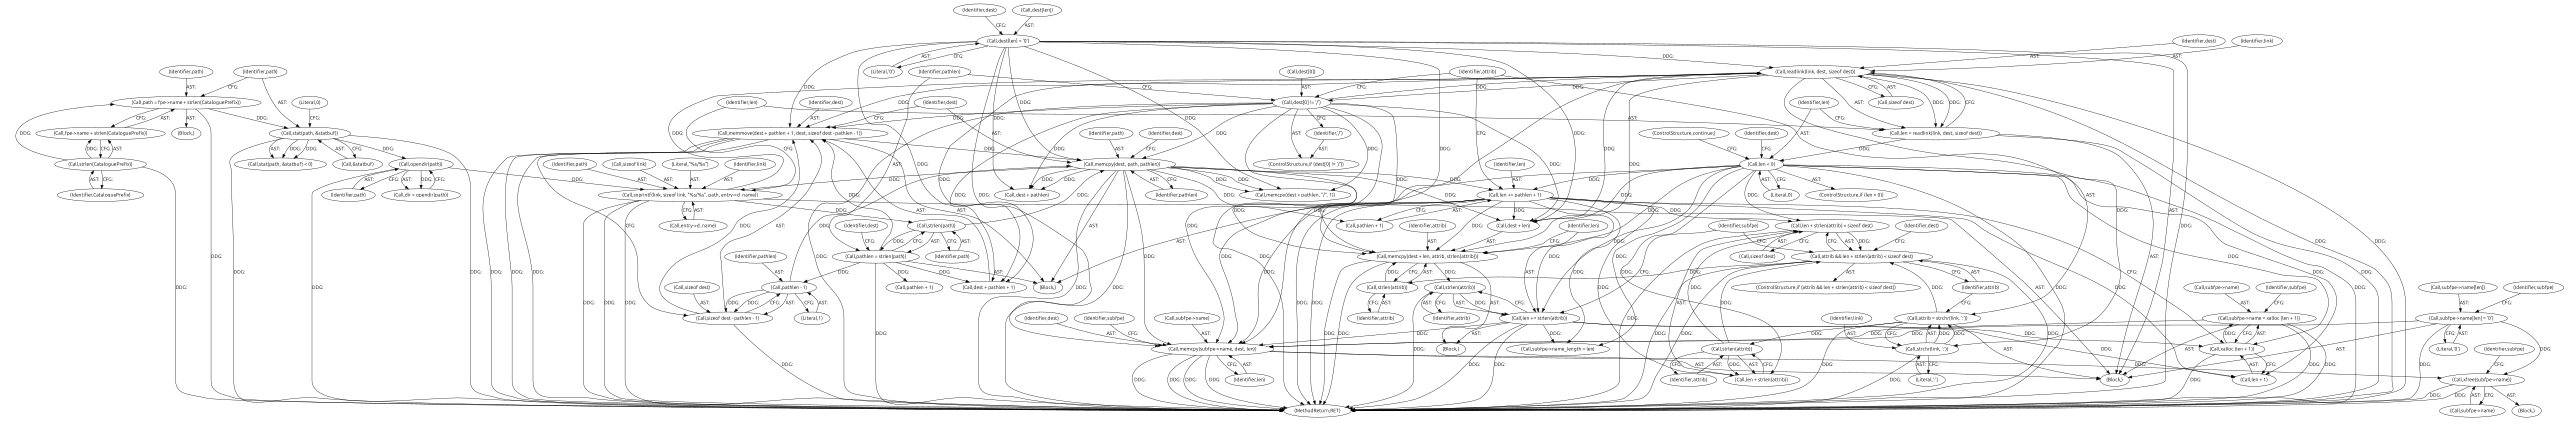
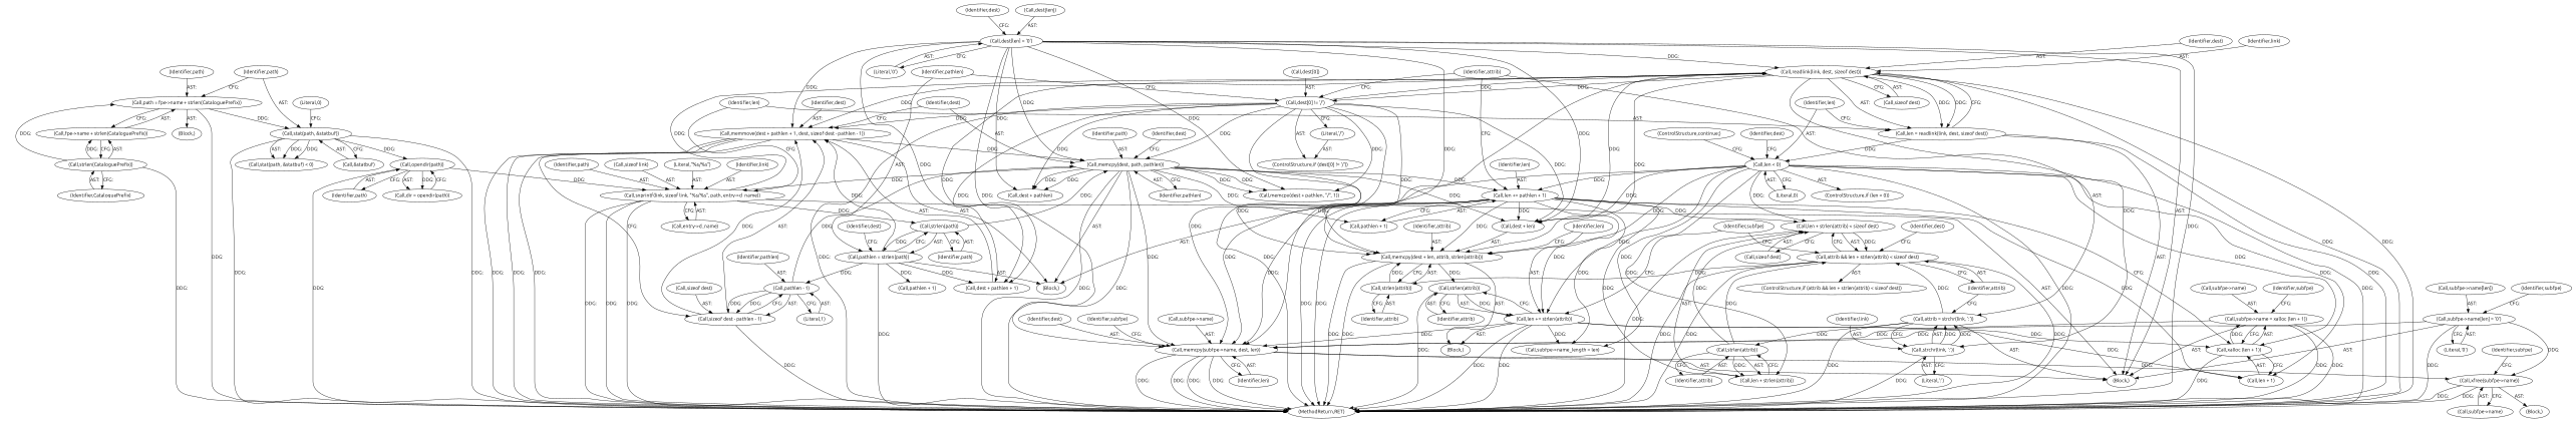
  digraph {
    fontname=Ubuntu
    node [fontname=Ubuntu]
    edge [fontname=Ubuntu]
    n1 [label="(Call,memcpy(subfpe->name, dest, len))"]
    n2 [label="(Call,xfree(subfpe->name))"]
    n3 [label="(Identifier,len)"]
    n4 [label="(Block,)"]
    n5 [label="(MethodReturn,RET)"]
    n6 [label="(Call,subfpe->name)"]
    n7 [label="(Block,)"]
    n8 [label="(Call,subfpe->name = xalloc (len + 1))"]
    n9 [label="(Call,xalloc (len + 1))"]
    n10 [label="(Call,len + 1)"]
    n11 [label="(Call,len += strlen(attrib))"]
    n12 [label="(Call,strlen(attrib))"]
    n13 [label="(Call,subfpe->name_length = len)"]
    n14 [label="(Block,)"]
    n15 [label="(Identifier,attrib)"]
    n16 [label="(Call,memcpy(dest + len, attrib, strlen(attrib)))"]
    n17 [label="(Call,strlen(attrib))"]
    n18 [label="(Identifier,attrib)"]
    n19 [label="(Call,dest[len] = '\0')"]
    n20 [label="(Call,readlink(link, dest, sizeof dest))"]
    n21 [label="(Call,memcpy(dest, path, pathlen))"]
    n22 [label="(Call,memmove(dest + pathlen + 1, dest, sizeof dest - pathlen - 1))"]
    n23 [label="(Call,dest + pathlen + 1)"]
    n24 [label="(Call,memcpy(dest + pathlen, \"/\", 1))"]
    n25 [label="(Call,dest + pathlen)"]
    n26 [label="(Literal,'\0')"]
    n27 [label="(Call,dest + len)"]
    n28 [label="(Call,dest[0] != '/')"]
    n29 [label="(Call,len = readlink(link, dest, sizeof dest))"]
    n30 [label="(Call,strchr(link, ':'))"]
    n31 [label="(Call,sizeof dest)"]
    n32 [label="(Call,snprintf(link, sizeof link, \"%s/%s\", path, entry->d_name))"]
    n33 [label="(Call,len += pathlen + 1)"]
    n34 [label="(Identifier,pathlen)"]
    n35 [label="(Block,)"]
    n36 [label="(Call,pathlen + 1)"]
    n37 [label="(Call,sizeof dest - pathlen - 1)"]
-   n38 [label="(Identifier,'/')"]
+   n38 [label="(Literal,'/')"]
    n39 [label="(ControlStructure,if (dest[0] != '/'))"]
    n40 [label="(Call,len < 0)"]
    n41 [label="(Call,attrib = strchr(link, ':'))"]
    n42 [label="(Literal,':')"]
    n43 [label="(Call,strlen(path))"]
    n44 [label="(Call,entry->d_name)"]
    n45 [label="(Call,pathlen = strlen(path))"]
    n46 [label="(Identifier,path)"]
    n47 [label="(Call,opendir(path))"]
    n48 [label="(Call,dir = opendir(path))"]
    n49 [label="(Identifier,path)"]
    n50 [label="(Call,stat(path, &statbuf))"]
    n51 [label="(Call,stat(path, &statbuf) < 0)"]
    n52 [label="(Call,&statbuf)"]
    n53 [label="(Call,path = fpe->name + strlen(CataloguePrefix))"]
    n54 [label="(Call,fpe->name + strlen(CataloguePrefix))"]
    n55 [label="(Block,)"]
    n56 [label="(Call,strlen(CataloguePrefix))"]
    n57 [label="(Identifier,CataloguePrefix)"]
    n58 [label="(Call,len + strlen(attrib) < sizeof dest)"]
    n59 [label="(Call,len + strlen(attrib))"]
    n60 [label="(Call,pathlen - 1)"]
    n61 [label="(Call,pathlen + 1)"]
    n62 [label="(Literal,1)"]
    n63 [label="(ControlStructure,if (len < 0))"]
    n64 [label="(Literal,0)"]
    n65 [label="(Call,attrib && len + strlen(attrib) < sizeof dest)"]
    n66 [label="(Call,sizeof dest)"]
    n67 [label="(Call,strlen(attrib))"]
    n68 [label="(Identifier,attrib)"]
    n69 [label="(ControlStructure,if (attrib && len + strlen(attrib) < sizeof dest))"]
    n70 [label="(Identifier,attrib)"]
    n71 [label="(Call,subfpe->name[len] = '\0')"]
    n72 [label="(Literal,'\0')"]
    n73 [label="(Call,subfpe->name)"]
    n74 [label="(Identifier,dest)"]
    n75 [label="(Identifier,pathlen)"]
    n76 [label="(Identifier,len)"]
    n77 [label="(Identifier,subfpe)"]
    n78 [label="(Identifier,pathlen)"]
    n79 [label="(Identifier,subfpe)"]
    n80 [label="(Identifier,subfpe)"]
    n81 [label="(Identifier,link)"]
    n82 [label="(Identifier,len)"]
    n83 [label="(Literal,0)"]
    n84 [label="(Identifier,attrib)"]
    n85 [label="(Identifier,attrib)"]
    n86 [label="(Identifier,subfpe)"]
    n87 [label="(Identifier,dest)"]
    n88 [label="(Identifier,path)"]
    n89 [label="(Call,sizeof dest)"]
    n90 [label="(Identifier,path)"]
    n91 [label="(Identifier,dest)"]
    n92 [label="(Identifier,dest)"]
    n93 [label="(Literal,\"%s/%s\")"]
    n94 [label="(Identifier,path)"]
    n95 [label="(Identifier,len)"]
    n96 [label="(Call,subfpe->name[len])"]
    n97 [label="(Identifier,dest)"]
    n98 [label="(Identifier,dest)"]
    n99 [label="(Identifier,len)"]
    n100 [label="(Identifier,link)"]
    n101 [label="(Identifier,link)"]
    n102 [label="(Call,subfpe->name)"]
    n103 [label="(Identifier,path)"]
    n104 [label="(Call,dest[0])"]
    n105 [label="(Identifier,dest)"]
    n106 [label="(Identifier,dest)"]
    n107 [label="(Call,dest[len])"]
    n108 [label="(Identifier,dest)"]
    n109 [label="(Identifier,subfpe)"]
    n110 [label="(ControlStructure,continue;)"]
    n111 [label="(Call,sizeof link)"]
    n1 -> n2 [label="DDG: "]
    n1 -> n3 [label="CFG: "]
    n1 -> n4 [label="AST: "]
    n1 -> n5 [label="DDG: "]
    n1 -> n5 [label="DDG: "]
    n1 -> n5 [label="DDG: "]
    n1 -> n5 [label="DDG: "]
    n2 -> n5 [label="DDG: "]
    n2 -> n5 [label="DDG: "]
    n2 -> n6 [label="CFG: "]
    n2 -> n7 [label="AST: "]
    n3 -> n1 [label="AST: "]
    n6 -> n2 [label="AST: "]
    n8 -> n1 [label="DDG: "]
    n8 -> n4 [label="AST: "]
    n8 -> n5 [label="DDG: "]
    n8 -> n5 [label="DDG: "]
    n8 -> n9 [label="CFG: "]
    n9 -> n5 [label="DDG: "]
    n9 -> n8 [label="AST: "]
    n9 -> n8 [label="DDG: "]
    n9 -> n10 [label="CFG: "]
    n10 -> n9 [label="AST: "]
    n11 -> n1 [label="DDG: "]
    n11 -> n5 [label="DDG: "]
    n11 -> n5 [label="DDG: "]
    n11 -> n9 [label="DDG: "]
    n11 -> n10 [label="DDG: "]
    n11 -> n12 [label="CFG: "]
    n11 -> n13 [label="DDG: "]
    n11 -> n14 [label="AST: "]
    n12 -> n5 [label="DDG: "]
    n12 -> n11 [label="AST: "]
    n12 -> n11 [label="DDG: "]
    n12 -> n15 [label="CFG: "]
    n15 -> n12 [label="AST: "]
    n16 -> n5 [label="DDG: "]
    n16 -> n5 [label="DDG: "]
    n16 -> n12 [label="DDG: "]
    n16 -> n14 [label="AST: "]
    n16 -> n17 [label="CFG: "]
    n17 -> n16 [label="AST: "]
    n17 -> n16 [label="DDG: "]
    n17 -> n18 [label="CFG: "]
    n18 -> n17 [label="AST: "]
    n19 -> n1 [label="DDG: "]
    n19 -> n4 [label="AST: "]
    n19 -> n5 [label="DDG: "]
    n19 -> n16 [label="DDG: "]
    n19 -> n20 [label="DDG: "]
    n19 -> n21 [label="DDG: "]
    n19 -> n22 [label="DDG: "]
    n19 -> n23 [label="DDG: "]
    n19 -> n24 [label="DDG: "]
    n19 -> n25 [label="DDG: "]
    n19 -> n26 [label="CFG: "]
    n19 -> n27 [label="DDG: "]
    n20 -> n1 [label="DDG: "]
    n20 -> n5 [label="DDG: "]
    n20 -> n5 [label="DDG: "]
    n20 -> n16 [label="DDG: "]
    n20 -> n22 [label="DDG: "]
    n20 -> n23 [label="DDG: "]
    n20 -> n27 [label="DDG: "]
    n20 -> n28 [label="DDG: "]
    n20 -> n29 [label="AST: "]
    n20 -> n29 [label="DDG: "]
    n20 -> n29 [label="DDG: "]
    n20 -> n30 [label="DDG: "]
    n20 -> n31 [label="CFG: "]
    n21 -> n1 [label="DDG: "]
    n21 -> n5 [label="DDG: "]
    n21 -> n5 [label="DDG: "]
    n21 -> n16 [label="DDG: "]
    n21 -> n24 [label="DDG: "]
    n21 -> n24 [label="DDG: "]
    n21 -> n25 [label="DDG: "]
    n21 -> n25 [label="DDG: "]
    n21 -> n27 [label="DDG: "]
    n21 -> n32 [label="DDG: "]
    n21 -> n33 [label="DDG: "]
    n21 -> n34 [label="CFG: "]
    n21 -> n35 [label="AST: "]
    n21 -> n36 [label="DDG: "]
    n22 -> n5 [label="DDG: "]
    n22 -> n5 [label="DDG: "]
    n22 -> n5 [label="DDG: "]
    n22 -> n21 [label="DDG: "]
    n22 -> n35 [label="AST: "]
    n22 -> n37 [label="CFG: "]
    n23 -> n22 [label="AST: "]
    n26 -> n19 [label="AST: "]
    n27 -> n16 [label="AST: "]
    n28 -> n1 [label="DDG: "]
    n28 -> n5 [label="DDG: "]
    n28 -> n5 [label="DDG: "]
    n28 -> n16 [label="DDG: "]
    n28 -> n20 [label="DDG: "]
    n28 -> n21 [label="DDG: "]
    n28 -> n22 [label="DDG: "]
    n28 -> n23 [label="DDG: "]
    n28 -> n24 [label="DDG: "]
    n28 -> n25 [label="DDG: "]
    n28 -> n27 [label="DDG: "]
    n28 -> n38 [label="CFG: "]
    n28 -> n39 [label="AST: "]
    n29 -> n4 [label="AST: "]
    n29 -> n5 [label="DDG: "]
    n29 -> n20 [label="CFG: "]
    n29 -> n40 [label="DDG: "]
    n30 -> n5 [label="DDG: "]
    n30 -> n41 [label="AST: "]
    n30 -> n41 [label="DDG: "]
    n30 -> n41 [label="DDG: "]
    n30 -> n42 [label="CFG: "]
    n31 -> n20 [label="AST: "]
    n32 -> n4 [label="AST: "]
    n32 -> n5 [label="DDG: "]
    n32 -> n5 [label="DDG: "]
    n32 -> n5 [label="DDG: "]
    n32 -> n20 [label="DDG: "]
    n32 -> n43 [label="DDG: "]
    n32 -> n44 [label="CFG: "]
    n33 -> n1 [label="DDG: "]
    n33 -> n5 [label="DDG: "]
    n33 -> n5 [label="DDG: "]
    n33 -> n9 [label="CFG: "]
    n33 -> n10 [label="DDG: "]
    n33 -> n11 [label="DDG: "]
    n33 -> n13 [label="DDG: "]
    n33 -> n16 [label="DDG: "]
    n33 -> n27 [label="DDG: "]
    n33 -> n35 [label="AST: "]
    n33 -> n36 [label="CFG: "]
    n33 -> n58 [label="DDG: "]
    n33 -> n59 [label="DDG: "]
    n34 -> n21 [label="AST: "]
    n36 -> n33 [label="AST: "]
    n37 -> n5 [label="DDG: "]
    n37 -> n22 [label="AST: "]
    n37 -> n22 [label="DDG: "]
    n37 -> n60 [label="CFG: "]
    n38 -> n39 [label="AST: "]
    n40 -> n1 [label="DDG: "]
    n40 -> n5 [label="DDG: "]
    n40 -> n5 [label="DDG: "]
    n40 -> n9 [label="DDG: "]
    n40 -> n10 [label="DDG: "]
    n40 -> n11 [label="DDG: "]
    n40 -> n13 [label="DDG: "]
    n40 -> n16 [label="DDG: "]
    n40 -> n27 [label="DDG: "]
    n40 -> n33 [label="DDG: "]
    n40 -> n58 [label="DDG: "]
    n40 -> n59 [label="DDG: "]
    n40 -> n63 [label="AST: "]
    n40 -> n64 [label="CFG: "]
    n41 -> n4 [label="AST: "]
    n41 -> n5 [label="DDG: "]
    n41 -> n30 [label="CFG: "]
    n41 -> n65 [label="DDG: "]
    n41 -> n67 [label="DDG: "]
    n42 -> n30 [label="AST: "]
    n43 -> n21 [label="DDG: "]
    n43 -> n45 [label="AST: "]
    n43 -> n45 [label="DDG: "]
    n43 -> n46 [label="CFG: "]
    n44 -> n32 [label="AST: "]
    n45 -> n5 [label="DDG: "]
    n45 -> n22 [label="DDG: "]
    n45 -> n23 [label="DDG: "]
    n45 -> n35 [label="AST: "]
    n45 -> n43 [label="CFG: "]
    n45 -> n60 [label="DDG: "]
    n45 -> n61 [label="DDG: "]
    n46 -> n43 [label="AST: "]
    n47 -> n5 [label="DDG: "]
    n47 -> n32 [label="DDG: "]
    n47 -> n48 [label="AST: "]
    n47 -> n48 [label="DDG: "]
    n47 -> n49 [label="CFG: "]
    n48 -> n47 [label="CFG: "]
    n49 -> n47 [label="AST: "]
    n50 -> n5 [label="DDG: "]
    n50 -> n5 [label="DDG: "]
    n50 -> n47 [label="DDG: "]
    n50 -> n51 [label="AST: "]
    n50 -> n51 [label="DDG: "]
    n50 -> n51 [label="DDG: "]
    n50 -> n52 [label="CFG: "]
    n52 -> n50 [label="AST: "]
    n53 -> n5 [label="DDG: "]
    n53 -> n50 [label="DDG: "]
    n53 -> n54 [label="CFG: "]
    n53 -> n55 [label="AST: "]
    n54 -> n53 [label="AST: "]
    n54 -> n56 [label="CFG: "]
    n56 -> n5 [label="DDG: "]
    n56 -> n53 [label="DDG: "]
    n56 -> n54 [label="AST: "]
    n56 -> n54 [label="DDG: "]
    n56 -> n57 [label="CFG: "]
    n57 -> n56 [label="AST: "]
    n58 -> n5 [label="DDG: "]
    n58 -> n65 [label="AST: "]
    n58 -> n65 [label="DDG: "]
    n58 -> n66 [label="CFG: "]
    n59 -> n58 [label="AST: "]
    n59 -> n67 [label="CFG: "]
    n60 -> n21 [label="DDG: "]
    n60 -> n37 [label="AST: "]
    n60 -> n37 [label="DDG: "]
    n60 -> n37 [label="DDG: "]
    n60 -> n62 [label="CFG: "]
    n62 -> n60 [label="AST: "]
    n64 -> n40 [label="AST: "]
    n65 -> n5 [label="DDG: "]
    n65 -> n5 [label="DDG: "]
    n65 -> n5 [label="DDG: "]
    n65 -> n17 [label="DDG: "]
    n65 -> n58 [label="CFG: "]
    n65 -> n68 [label="CFG: "]
    n65 -> n69 [label="AST: "]
    n66 -> n58 [label="AST: "]
    n67 -> n58 [label="DDG: "]
    n67 -> n59 [label="AST: "]
    n67 -> n59 [label="DDG: "]
    n67 -> n65 [label="DDG: "]
    n67 -> n70 [label="CFG: "]
    n68 -> n41 [label="CFG: "]
    n68 -> n65 [label="AST: "]
    n70 -> n67 [label="AST: "]
    n71 -> n1 [label="DDG: "]
    n71 -> n2 [label="DDG: "]
    n71 -> n4 [label="AST: "]
    n71 -> n5 [label="DDG: "]
    n71 -> n72 [label="CFG: "]
    n72 -> n71 [label="AST: "]
    n73 -> n1 [label="AST: "]
    n74 -> n1 [label="AST: "]
    n75 -> n28 [label="CFG: "]
    n75 -> n45 [label="AST: "]
    n76 -> n33 [label="AST: "]
    n77 -> n8 [label="CFG: "]
    n78 -> n60 [label="AST: "]
    n79 -> n71 [label="CFG: "]
    n80 -> n1 [label="CFG: "]
    n81 -> n30 [label="AST: "]
    n82 -> n29 [label="AST: "]
    n82 -> n32 [label="CFG: "]
    n83 -> n50 [label="CFG: "]
    n84 -> n16 [label="AST: "]
    n85 -> n28 [label="CFG: "]
    n85 -> n33 [label="CFG: "]
    n85 -> n41 [label="AST: "]
    n86 -> n11 [label="CFG: "]
    n86 -> n65 [label="CFG: "]
    n87 -> n20 [label="AST: "]
    n88 -> n21 [label="AST: "]
    n89 -> n37 [label="AST: "]
    n90 -> n53 [label="AST: "]
    n91 -> n22 [label="AST: "]
    n92 -> n21 [label="AST: "]
    n92 -> n22 [label="CFG: "]
    n93 -> n32 [label="AST: "]
    n94 -> n50 [label="AST: "]
    n94 -> n53 [label="CFG: "]
    n95 -> n11 [label="AST: "]
    n95 -> n16 [label="CFG: "]
    n96 -> n71 [label="AST: "]
    n97 -> n19 [label="CFG: "]
    n98 -> n65 [label="CFG: "]
    n99 -> n29 [label="CFG: "]
    n99 -> n40 [label="AST: "]
    n100 -> n20 [label="AST: "]
    n101 -> n32 [label="AST: "]
    n102 -> n8 [label="AST: "]
    n103 -> n32 [label="AST: "]
    n104 -> n28 [label="AST: "]
    n105 -> n21 [label="CFG: "]
    n106 -> n40 [label="CFG: "]
    n107 -> n19 [label="AST: "]
    n108 -> n45 [label="CFG: "]
    n109 -> n2 [label="CFG: "]
    n110 -> n40 [label="CFG: "]
    n111 -> n32 [label="AST: "]
  }
